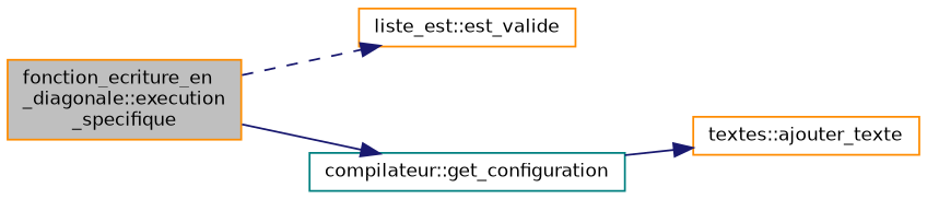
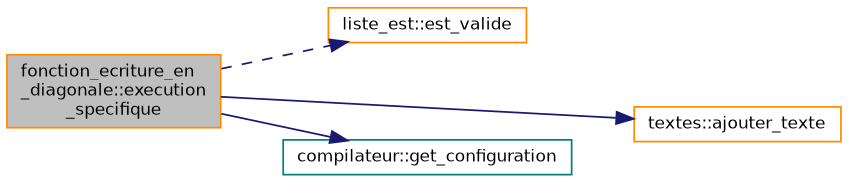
  digraph {
    rankdir=LR
    node [color=darkorange fillcolor=white fontname=Helvetica fontsize=10 shape=record style=filled]
    edge [color=midnightblue fontname=Helvetica fontsize=10 labelfontname=Helvetica labelfontsize=10 style=solid]
    n1 [fillcolor=grey75 fontcolor=black height=0.2 label="fonction_ecriture_en\l_diagonale::execution\l_specifique" width=0.4]
    n2 [height=0.2 label="liste_est::est_valide" width=0.4]
    n3 [height=0.2 label="textes::ajouter_texte" width=0.4]
    n4 [color=teal height=0.2 label="compilateur::get_configuration" width=0.4]
    n1 -> n2 [style=dashed]
-   n4 -> n3
+   n1 -> n3
    n1 -> n4
  }
